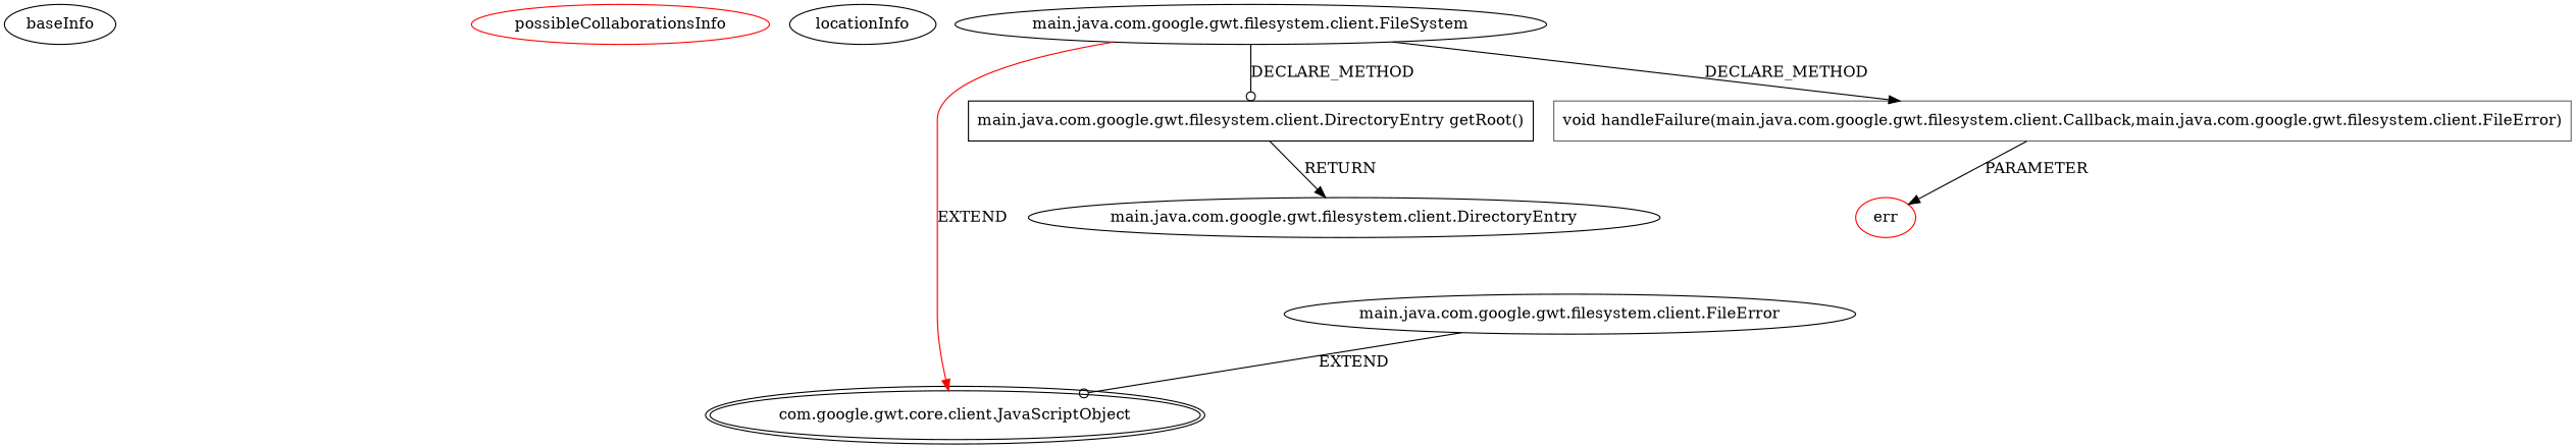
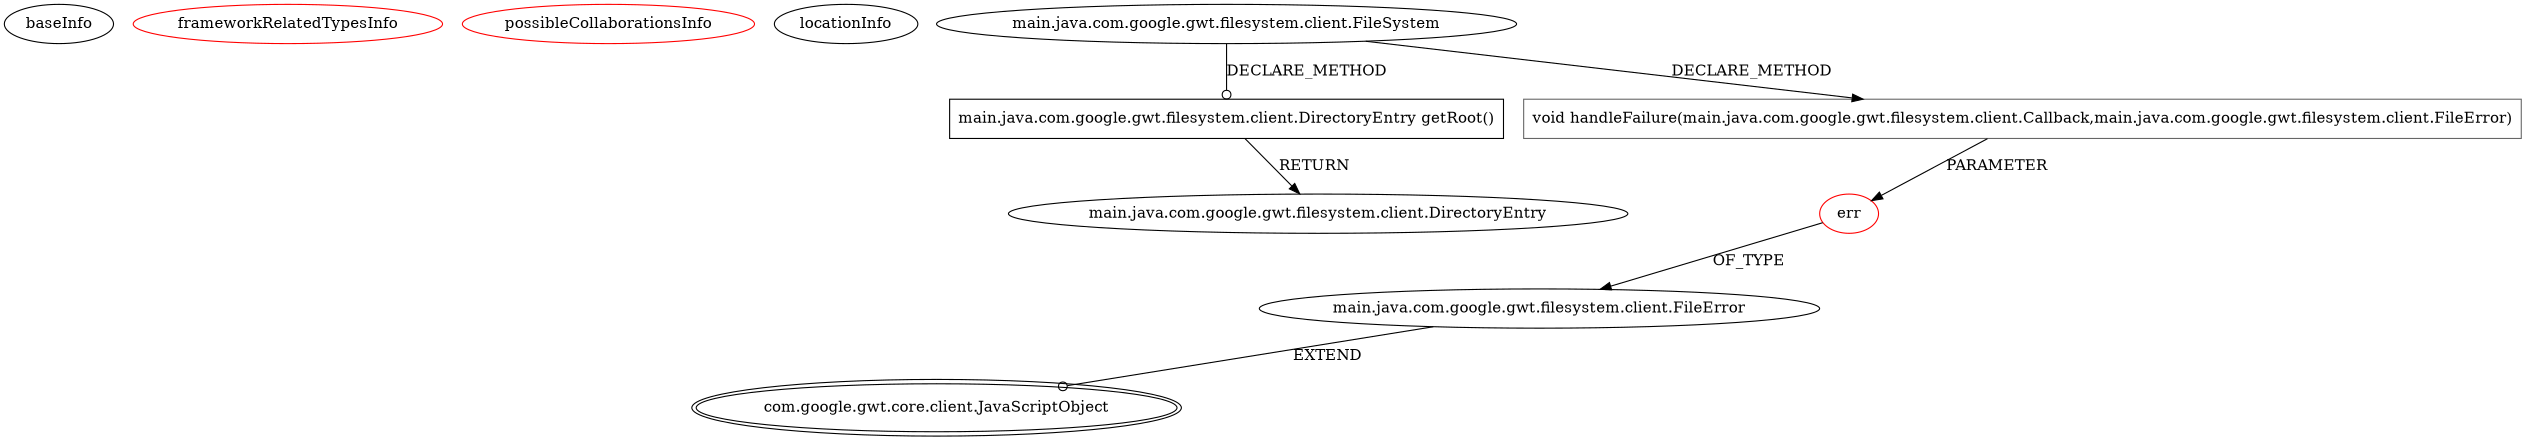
  digraph {
    node [color=black isFrameworkType=false]
    edge [arrowhead=normal]
    baseInfo [category=extension_graph graphId=910 isAnonymous=false possibleRelation=true isFrameworkType=""]
+   frameworkRelatedTypesInfo [0="com.google.gwt.core.client.JavaScriptObject" color=red isFrameworkType=""]
    possibleCollaborationsInfo [0="910~CLIENT_METHOD_DECLARATION-RETURN_TYPE-~com.google.gwt.core.client.JavaScriptObject ~com.google.gwt.core.client.JavaScriptObject ~false~false" 1="910~CLIENT_METHOD_DECLARATION-PARAMETER_DECLARATION-~com.google.gwt.core.client.JavaScriptObject ~com.google.gwt.core.client.JavaScriptObject ~false~false" color=red isFrameworkType=""]
    locationInfo [contextSignature=FileSystem filePath="/bradrydzewski-gwt-filesystem/gwt-filesystem-master/gwt-filesystem/src/main/java/com/google/gwt/filesystem/client/FileSystem.java" graphId=910 projectName="bradrydzewski-gwt-filesystem" isFrameworkType=""]
    n5 [label="main.java.com.google.gwt.filesystem.client.FileSystem" vertexType=ROOT_CLIENT_CLASS_DECLARATION]
    n6 [isFrameworkType=true label="com.google.gwt.core.client.JavaScriptObject" peripheries=2 vertexType=FRAMEWORK_CLASS_TYPE]
    n7 [label="main.java.com.google.gwt.filesystem.client.DirectoryEntry getRoot()" shape=box vertexType=CLIENT_METHOD_DECLARATION]
    n8 [color=gray40 label="void handleFailure(main.java.com.google.gwt.filesystem.client.Callback,main.java.com.google.gwt.filesystem.client.FileError)" shape=box vertexType=CLIENT_METHOD_DECLARATION]
    n9 [label="main.java.com.google.gwt.filesystem.client.DirectoryEntry" vertexType=REFERENCE_CLIENT_CLASS_DECLARATION]
    n10 [color=red label=err vertexType=PARAMETER_DECLARATION]
    n11 [label="main.java.com.google.gwt.filesystem.client.FileError" vertexType=REFERENCE_CLIENT_CLASS_DECLARATION]
-   n5 -> n6 [color=red label=EXTEND]
    n5 -> n7 [arrowhead=odot label=DECLARE_METHOD]
    n5 -> n8 [label=DECLARE_METHOD]
    n7 -> n9 [label=RETURN]
    n8 -> n10 [label=PARAMETER]
+   n10 -> n11 [label=OF_TYPE]
    n11 -> n6 [arrowhead=odot color=black label=EXTEND]
  }
